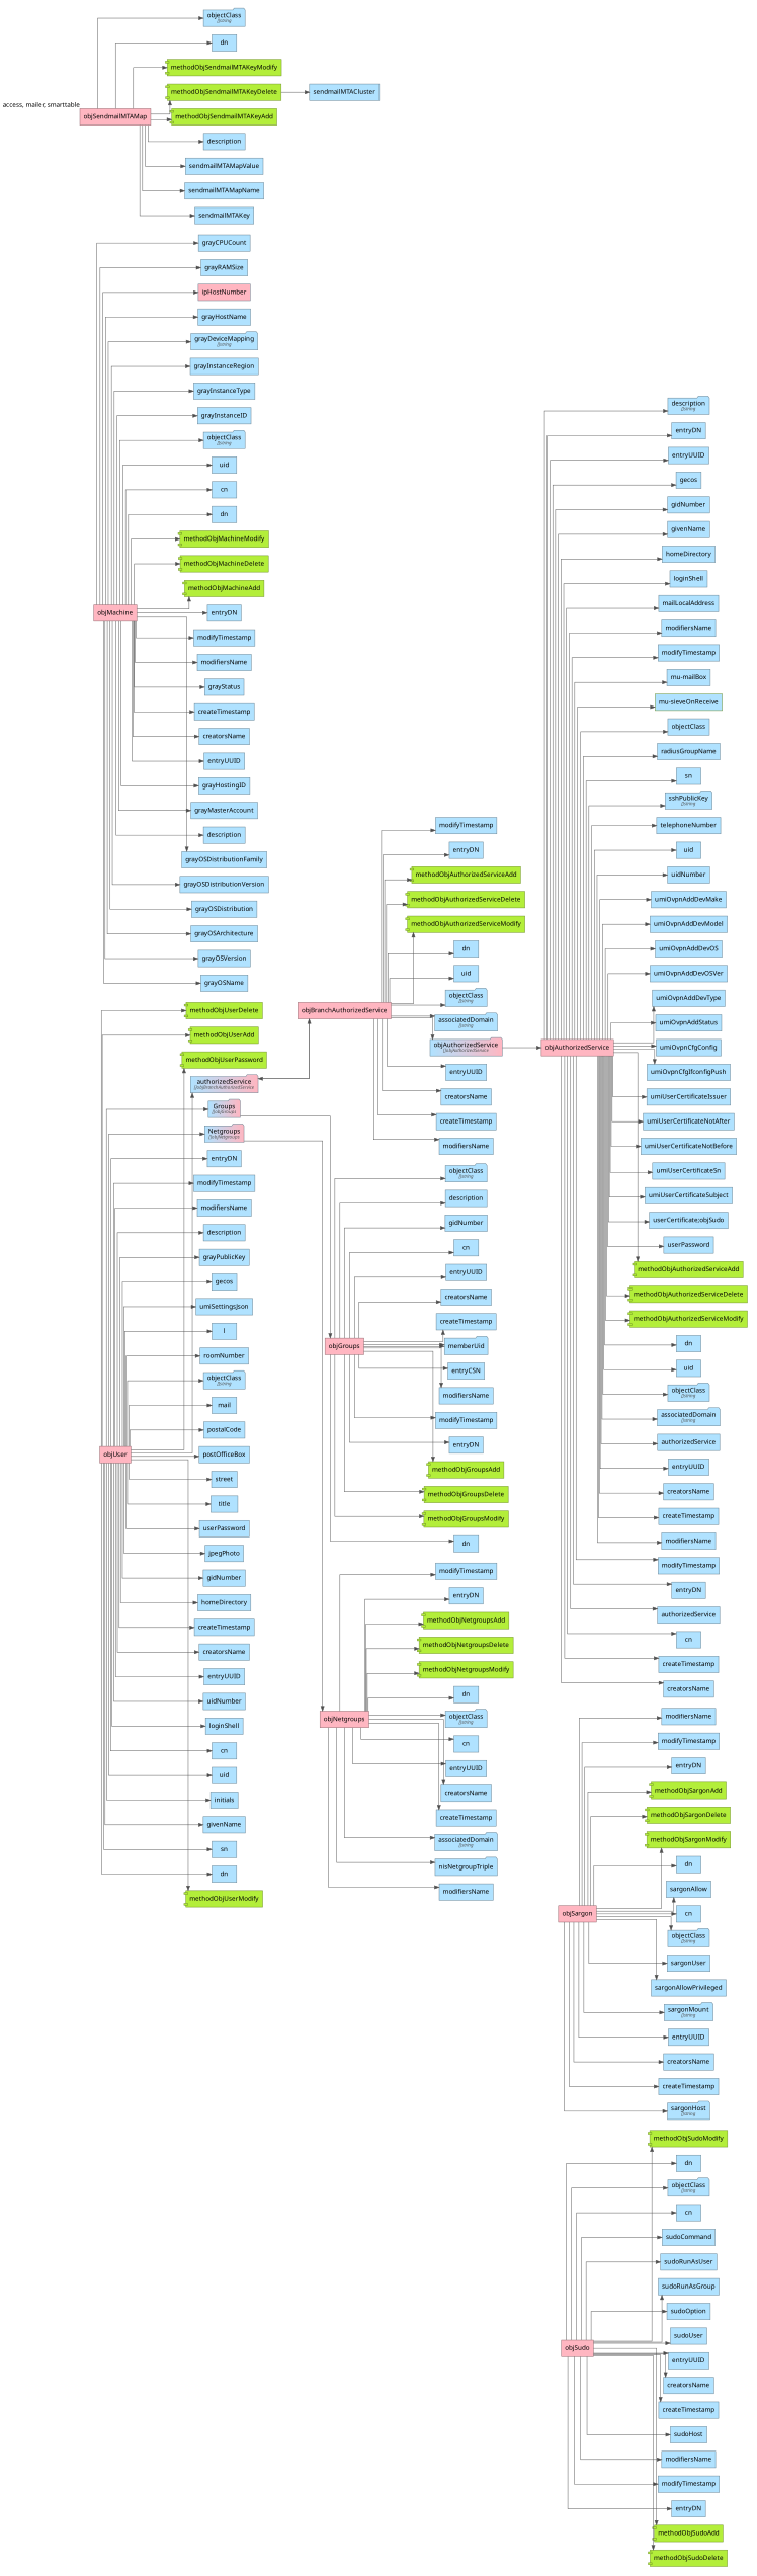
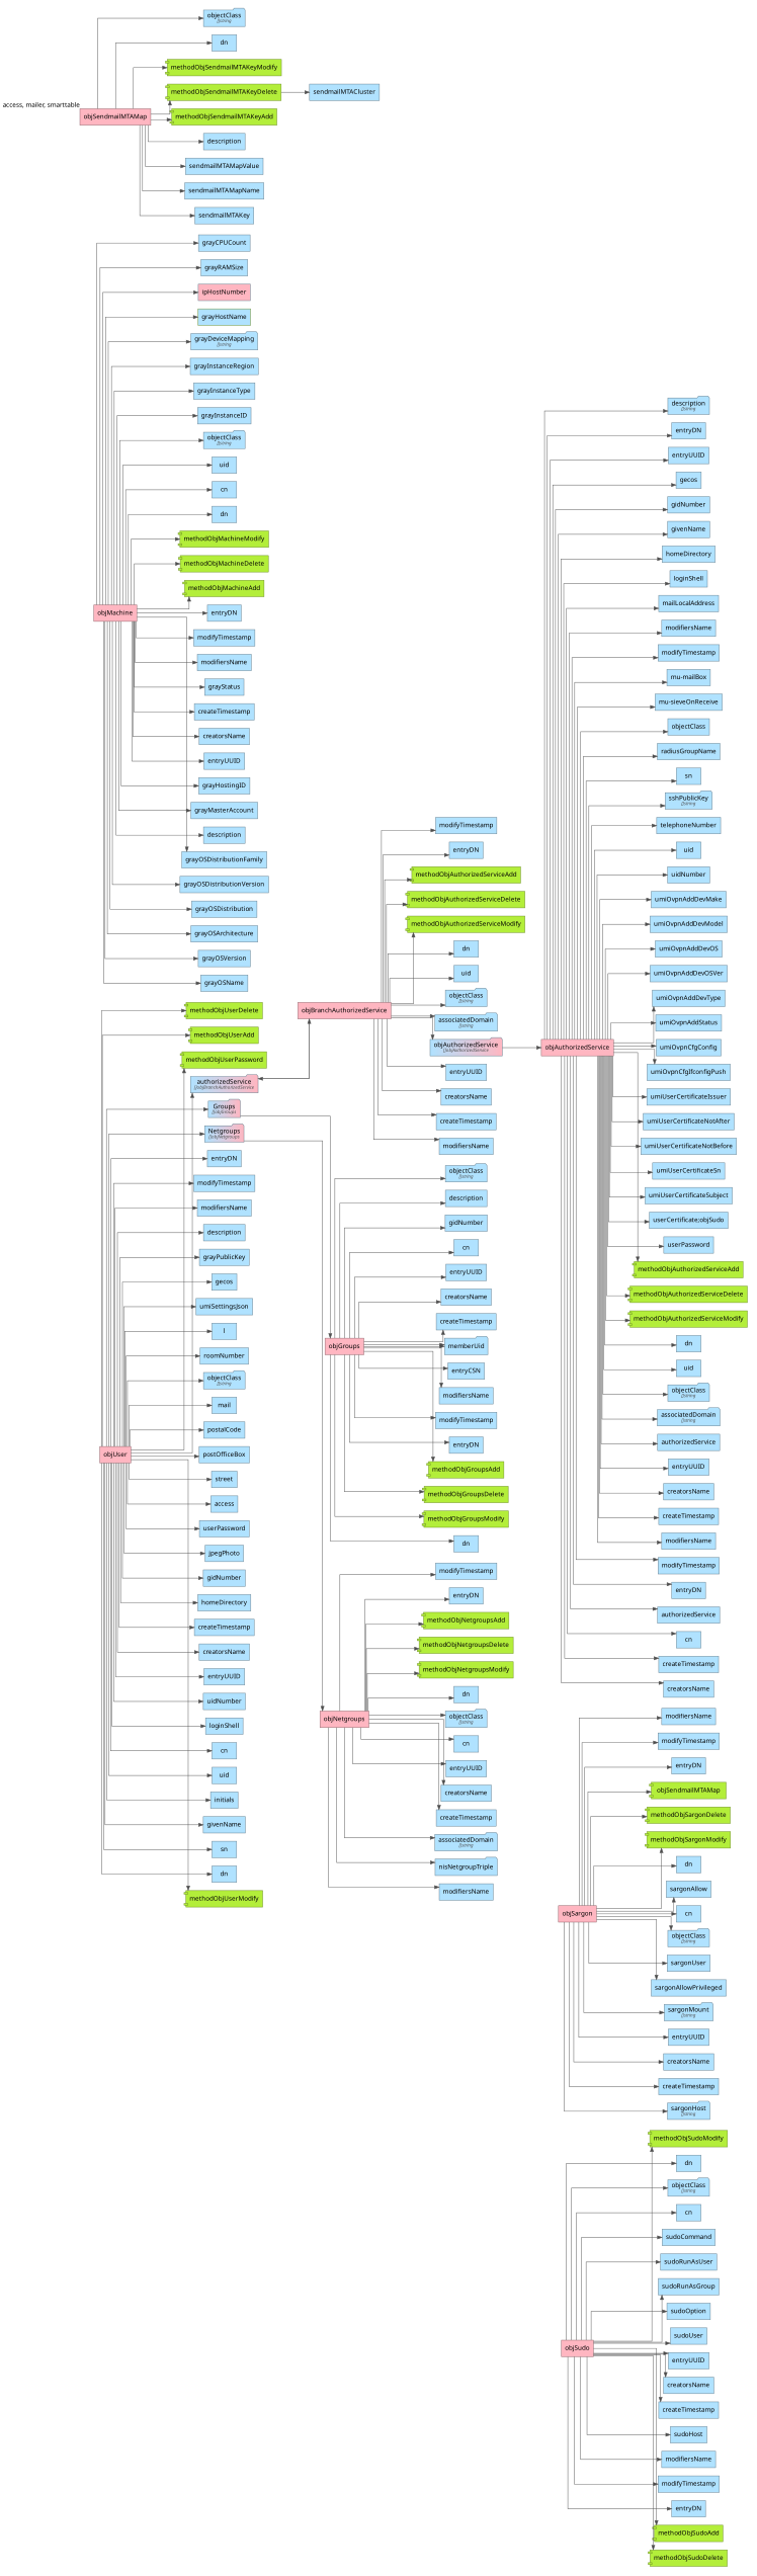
  digraph {
    bgcolor=white
    concentrate=true
    forcelabels=true
    labeljust=l
    labelloc=t
    mclimit=99
    ordering=out
    rankdir=LR
    splines=ortho
    weight=2
    node [color=lightskyblue4 fillcolor=lightskyblue1 fontname="Input Mono" fontsize=14 shape=box style="filled,solid"]
    edge [arrowhead=normal arrowtail=none color=gray30 dir=both fontsize=14 style=solid]
    n1 [color=lightpink4 fillcolor=lightpink label=objSudo]
    n2 [color=lightpink4 fillcolor=lightpink label=objSargon]
    n3 [color=lightpink4 fillcolor=lightpink label=objAuthorizedService]
    n4 [color=lightpink4 fillcolor=lightpink label=objUser]
    n5 [color=olivedrab4 fillcolor=olivedrab2 label=methodObjUserPassword shape=component]
    n6 [color=olivedrab4 fillcolor=olivedrab2 label=methodObjUserAdd shape=component]
    n7 [color=olivedrab4 fillcolor=olivedrab2 label=methodObjUserDelete shape=component]
    n8 [color=olivedrab4 fillcolor=olivedrab2 label=methodObjUserModify shape=component]
    n9 [label=dn]
    n10 [label=sn]
    n11 [label=givenName]
    n12 [label=initials]
    n13 [label=uid]
    n14 [label=cn]
    n15 [label=loginShell]
    n16 [label=uidNumber]
    n17 [label=entryUUID]
    n18 [label=creatorsName]
    n19 [label=createTimestamp]
    n20 [label=homeDirectory]
    n21 [label=gidNumber]
    n22 [label=jpegPhoto]
    n23 [label=userPassword]
-   n24 [label=title]
+   n24 [label=access]
    n25 [label=street]
    n26 [label=postOfficeBox]
    n27 [label=postalCode]
    n28 [label=mail]
    n29 [label=<objectClass<BR/><FONT COLOR="gray30" POINT-SIZE="10"><I>[]string</I></FONT>> shape=folder]
    n30 [label=roomNumber]
    n31 [label=l]
    n32 [label=umiSettingsJson]
    n33 [label=gecos]
    n34 [label=grayPublicKey]
    n35 [label=description]
    n36 [label=modifiersName]
    n37 [label=modifyTimestamp]
    n38 [label=entryDN]
    n39 [fillcolor="lightskyblue1:lightpink" label=<authorizedService<BR/><FONT COLOR="gray30" POINT-SIZE="10"><I>[]objBranchAuthorizedService</I></FONT>> shape=folder]
    n40 [fillcolor="lightskyblue1:lightpink" label=<Groups<BR/><FONT COLOR="gray30" POINT-SIZE="10"><I>[]objGroups</I></FONT>> shape=folder]
    n41 [fillcolor="lightskyblue1:lightpink" label=<Netgroups<BR/><FONT COLOR="gray30" POINT-SIZE="10"><I>[]objNetgroups</I></FONT>> shape=folder]
    n42 [color=lightpink4 fillcolor=lightpink label=objBranchAuthorizedService]
    n43 [color=lightpink4 fillcolor=lightpink label=objGroups]
    n44 [color=lightpink4 fillcolor=lightpink label=objNetgroups]
    n45 [color=olivedrab4 fillcolor=olivedrab2 label=methodObjAuthorizedServiceAdd shape=component]
    n46 [color=olivedrab4 fillcolor=olivedrab2 label=methodObjAuthorizedServiceDelete shape=component]
    n47 [color=olivedrab4 fillcolor=olivedrab2 label=methodObjAuthorizedServiceModify shape=component]
    n48 [label=dn]
    n49 [label=uid]
    n50 [label=<objectClass<BR/><FONT COLOR="gray30" POINT-SIZE="10"><I>[]string</I></FONT>> shape=folder]
    n51 [label=<associatedDomain<BR/><FONT COLOR="gray30" POINT-SIZE="10"><I>[]string</I></FONT>> shape=folder]
    n52 [fillcolor="lightskyblue1:lightpink" label=<objAuthorizedService<BR/><FONT COLOR="gray30" POINT-SIZE="10"><I>[]objAuthorizedService</I></FONT>> shape=folder]
    n53 [label=entryUUID]
    n54 [label=creatorsName]
    n55 [label=createTimestamp]
    n56 [label=modifiersName]
    n57 [label=modifyTimestamp]
    n58 [label=entryDN]
    n59 [color=olivedrab4 fillcolor=olivedrab2 label=methodObjAuthorizedServiceAdd shape=component]
    n60 [color=olivedrab4 fillcolor=olivedrab2 label=methodObjAuthorizedServiceDelete shape=component]
    n61 [color=olivedrab4 fillcolor=olivedrab2 label=methodObjAuthorizedServiceModify shape=component]
    n62 [label=dn]
    n63 [label=uid]
    n64 [label=<objectClass<BR/><FONT COLOR="gray30" POINT-SIZE="10"><I>[]string</I></FONT>> shape=folder]
    n65 [label=<associatedDomain<BR/><FONT COLOR="gray30" POINT-SIZE="10"><I>[]string</I></FONT>> shape=folder]
    n66 [label=authorizedService]
    n67 [label=entryUUID]
    n68 [label=creatorsName]
    n69 [label=createTimestamp]
    n70 [label=modifiersName]
    n71 [label=modifyTimestamp]
    n72 [label=entryDN]
    n73 [label=authorizedService]
    n74 [label=cn]
    n75 [label=createTimestamp]
    n76 [label=creatorsName]
    n77 [label=<description<BR/><FONT COLOR="gray30" POINT-SIZE="10"><I>[]string</I></FONT>> shape=folder]
    n78 [label=entryDN]
    n79 [label=entryUUID]
    n80 [label=gecos]
    n81 [label=gidNumber]
    n82 [label=givenName]
    n83 [label=homeDirectory]
    n84 [label=loginShell]
    n85 [label=mailLocalAddress]
    n86 [label=modifiersName]
    n87 [label=modifyTimestamp]
    n88 [label="mu-mailBox"]
-   n89 [color=olivedrab4 label="mu-sieveOnReceive"]
+   n89 [label="mu-sieveOnReceive"]
    n90 [label=objectClass]
    n91 [label=radiusGroupName]
    n92 [label=sn]
    n93 [label=<sshPublicKey<BR/><FONT COLOR="gray30" POINT-SIZE="10"><I>[]string</I></FONT>> shape=folder]
    n94 [label=telephoneNumber]
    n95 [label=uid]
    n96 [label=uidNumber]
    n97 [label=umiOvpnAddDevMake]
    n98 [label=umiOvpnAddDevModel]
    n99 [label=umiOvpnAddDevOS]
    n100 [label=umiOvpnAddDevOSVer]
    n101 [label=umiOvpnAddDevType]
    n102 [label=umiOvpnAddStatus]
    n103 [label=umiOvpnCfgConfig]
    n104 [label=umiOvpnCfgIfconfigPush]
    n105 [label=umiUserCertificateIssuer]
    n106 [label=umiUserCertificateNotAfter]
    n107 [label=umiUserCertificateNotBefore]
    n108 [label=umiUserCertificateSn]
    n109 [label=umiUserCertificateSubject]
    n110 [label="userCertificate;objSudo"]
    n111 [label=userPassword]
    n112 [color=olivedrab4 fillcolor=olivedrab2 label=methodObjGroupsAdd shape=component]
    n113 [color=olivedrab4 fillcolor=olivedrab2 label=methodObjGroupsDelete shape=component]
    n114 [color=olivedrab4 fillcolor=olivedrab2 label=methodObjGroupsModify shape=component]
    n115 [label=dn]
    n116 [label=<objectClass<BR/><FONT COLOR="gray30" POINT-SIZE="10"><I>[]string</I></FONT>> shape=folder]
    n117 [label=description]
    n118 [label=gidNumber]
    n119 [label=cn]
    n120 [label=entryUUID]
    n121 [label=creatorsName]
    n122 [label=createTimestamp]
    n123 [label=memberUid shape=folder]
    n124 [label=entryCSN]
    n125 [label=modifiersName]
    n126 [label=modifyTimestamp]
    n127 [label=entryDN]
    n128 [color=olivedrab4 fillcolor=olivedrab2 label=methodObjNetgroupsAdd shape=component]
    n129 [color=olivedrab4 fillcolor=olivedrab2 label=methodObjNetgroupsDelete shape=component]
    n130 [color=olivedrab4 fillcolor=olivedrab2 label=methodObjNetgroupsModify shape=component]
    n131 [label=dn]
    n132 [label=<objectClass<BR/><FONT COLOR="gray30" POINT-SIZE="10"><I>[]string</I></FONT>> shape=folder]
    n133 [label=cn]
    n134 [label=entryUUID]
    n135 [label=creatorsName]
    n136 [label=createTimestamp]
    n137 [label=<associatedDomain<BR/><FONT COLOR="gray30" POINT-SIZE="10"><I>[]string</I></FONT>> shape=folder]
    n138 [label=nisNetgroupTriple shape=folder]
    n139 [label=modifiersName]
    n140 [label=modifyTimestamp]
    n141 [label=entryDN]
    n142 [color=olivedrab4 fillcolor=olivedrab2 label=methodObjSudoAdd shape=component]
    n143 [color=olivedrab4 fillcolor=olivedrab2 label=methodObjSudoDelete shape=component]
    n144 [color=olivedrab4 fillcolor=olivedrab2 label=methodObjSudoModify shape=component]
    n145 [label=dn]
    n146 [label=<objectClass<BR/><FONT COLOR="gray30" POINT-SIZE="10"><I>[]string</I></FONT>> shape=folder]
    n147 [label=cn]
    n148 [label=sudoCommand]
    n149 [label=sudoRunAsUser]
    n150 [label=sudoRunAsGroup]
    n151 [label=sudoOption]
    n152 [label=sudoUser]
    n153 [label=entryUUID]
    n154 [label=creatorsName]
    n155 [label=createTimestamp]
    n156 [label=sudoHost]
    n157 [label=modifiersName]
    n158 [label=modifyTimestamp]
    n159 [label=entryDN]
-   n160 [color=olivedrab4 fillcolor=olivedrab2 label=methodObjSargonAdd shape=component]
+   n160 [color=olivedrab4 fillcolor=olivedrab2 label=objSendmailMTAMap shape=component]
    n161 [color=olivedrab4 fillcolor=olivedrab2 label=methodObjSargonDelete shape=component]
    n162 [color=olivedrab4 fillcolor=olivedrab2 label=methodObjSargonModify shape=component]
    n163 [label=dn]
    n164 [label=sargonAllow]
    n165 [label=cn]
    n166 [label=<objectClass<BR/><FONT COLOR="gray30" POINT-SIZE="10"><I>[]string</I></FONT>> shape=folder]
    n167 [label=sargonUser]
    n168 [label=sargonAllowPrivileged]
    n169 [label=<sargonMount<BR/><FONT COLOR="gray30" POINT-SIZE="10"><I>[]string</I></FONT>> shape=folder]
    n170 [label=entryUUID]
    n171 [label=creatorsName]
    n172 [label=createTimestamp]
    n173 [label=<sargonHost<BR/><FONT COLOR="gray30" POINT-SIZE="10"><I>[]string</I></FONT>> shape=folder]
    n174 [label=modifiersName]
    n175 [label=modifyTimestamp]
    n176 [label=entryDN]
    n177 [color=lightpink4 fillcolor=lightpink label=objMachine]
    n178 [color=olivedrab4 fillcolor=olivedrab2 label=methodObjMachineAdd shape=component]
    n179 [color=olivedrab4 fillcolor=olivedrab2 label=methodObjMachineDelete shape=component]
    n180 [color=olivedrab4 fillcolor=olivedrab2 label=methodObjMachineModify shape=component]
    n181 [label=dn]
    n182 [label=cn]
    n183 [label=uid]
    n184 [label=<objectClass<BR/><FONT COLOR="gray30" POINT-SIZE="10"><I>[]string</I></FONT>> shape=folder]
    n185 [label=grayInstanceID]
    n186 [label=grayInstanceType]
    n187 [label=grayInstanceRegion]
    n188 [label=<grayDeviceMapping<BR/><FONT COLOR="gray30" POINT-SIZE="10"><I>[]string</I></FONT>> shape=folder]
-   n189 [label=grayHostName]
+   n189 [color=olivedrab4 label=grayHostName]
    n190 [fillcolor=lightpink label=ipHostNumber]
    n191 [label=grayRAMSize]
    n192 [label=grayCPUCount]
    n193 [label=grayOSName]
    n194 [label=grayOSVersion]
    n195 [label=grayOSArchitecture]
    n196 [label=grayOSDistribution]
    n197 [label=grayOSDistributionVersion]
    n198 [label=grayOSDistributionFamily]
    n199 [label=description]
    n200 [label=grayMasterAccount]
    n201 [label=grayHostingID]
    n202 [label=entryUUID]
    n203 [label=creatorsName]
    n204 [label=createTimestamp]
    n205 [label=grayStatus]
    n206 [label=modifiersName]
    n207 [label=modifyTimestamp]
    n208 [label=entryDN]
    n209 [color=lightpink4 fillcolor=lightpink label=objSendmailMTAMap xlabel="access, mailer, smarttable"]
    n210 [color=olivedrab4 fillcolor=olivedrab2 label=methodObjSendmailMTAKeyAdd shape=component]
    n211 [color=olivedrab4 fillcolor=olivedrab2 label=methodObjSendmailMTAKeyDelete shape=component]
    n212 [color=olivedrab4 fillcolor=olivedrab2 label=methodObjSendmailMTAKeyModify shape=component]
    n213 [label=dn]
    n214 [label=<objectClass<BR/><FONT COLOR="gray30" POINT-SIZE="10"><I>[]string</I></FONT>> shape=folder]
    n215 [label=sendmailMTAKey]
    n216 [label=sendmailMTAMapName]
    n217 [label=sendmailMTAMapValue]
    n218 [label=sendmailMTACluster]
    n219 [label=description]
    subgraph sub_1 {
      rank=same
      n1
      n2
      n3
    }
    subgraph cluster_2 {
      style=invis
      n4
      n5
      n6
      n7
      n8
      n9
      n10
      n11
      n12
      n13
      n14
      n15
      n16
      n17
      n18
      n19
      n20
      n21
      n22
      n23
      n24
      n25
      n26
      n27
      n28
      n29
      n30
      n31
      n32
      n33
      n34
      n35
      n36
      n37
      n38
      n39
      n40
      n41
      n42
      n43
      n44
    }
    subgraph cluster_3 {
      style=invis
      n45
      n46
      n47
      n48
      n49
      n50
      n51
      n52
      n53
      n54
      n55
      n56
      n57
      n58
    }
    subgraph cluster_4 {
      style=invis
      n59
      n60
      n61
      n62
      n63
      n64
      n65
      n66
      n67
      n68
      n69
      n70
      n71
      n72
      n73
      n74
      n75
      n76
      n77
      n78
      n79
      n80
      n81
      n82
      n83
      n84
      n85
      n86
      n87
      n88
      n89
      n90
      n91
      n92
      n93
      n94
      n95
      n96
      n97
      n98
      n99
      n100
      n101
      n102
      n103
      n104
      n105
      n106
      n107
      n108
      n109
      n110
      n111
    }
    subgraph cluster_5 {
      style=invis
      n112
      n113
      n114
      n115
      n116
      n117
      n118
      n119
      n120
      n121
      n122
      n123
      n124
      n125
      n126
      n127
    }
    subgraph cluster_6 {
      style=invis
      n128
      n129
      n130
      n131
      n132
      n133
      n134
      n135
      n136
      n137
      n138
      n139
      n140
      n141
    }
    subgraph cluster_7 {
      style=invis
      n142
      n143
      n144
      n145
      n146
      n147
      n148
      n149
      n150
      n151
      n152
      n153
      n154
      n155
      n156
      n157
      n158
      n159
    }
    subgraph cluster_8 {
      style=invis
      n160
      n161
      n162
      n163
      n164
      n165
      n166
      n167
      n168
      n169
      n170
      n171
      n172
      n173
      n174
      n175
      n176
    }
    subgraph cluster_9 {
      style=invis
      n177
      n178
      n179
      n180
      n181
      n182
      n183
      n184
      n185
      n186
      n187
      n188
      n189
      n190
      n191
      n192
      n193
      n194
      n195
      n196
      n197
      n198
      n199
      n200
      n201
      n202
      n203
      n204
      n205
      n206
      n207
      n208
    }
    subgraph cluster_10 {
      style=invis
      n209
      n210
      n211
      n212
      n213
      n214
      n215
      n216
      n217
      n218
      n219
    }
    n1 -> n142
    n1 -> n143
    n1 -> n144
    n1 -> n145
    n1 -> n146
    n1 -> n147
    n1 -> n148
    n1 -> n149
    n1 -> n150
    n1 -> n151
    n1 -> n152
    n1 -> n153
    n1 -> n154
    n1 -> n155
    n1 -> n156
    n1 -> n157
    n1 -> n158
    n1 -> n159
    n2 -> n160
    n2 -> n161
    n2 -> n162
    n2 -> n163
    n2 -> n164
    n2 -> n165
    n2 -> n166
    n2 -> n167
    n2 -> n168
    n2 -> n169
    n2 -> n170
    n2 -> n171
    n2 -> n172
    n2 -> n173
    n2 -> n174
    n2 -> n175
    n2 -> n176
    n3 -> n59
    n3 -> n60
    n3 -> n61
    n3 -> n62
    n3 -> n63
    n3 -> n64
    n3 -> n65
    n3 -> n66
    n3 -> n67
    n3 -> n68
    n3 -> n69
    n3 -> n70
    n3 -> n71
    n3 -> n72
    n3 -> n73
    n3 -> n74
    n3 -> n75
    n3 -> n76
    n3 -> n77
    n3 -> n78
    n3 -> n79
    n3 -> n80
    n3 -> n81
    n3 -> n82
    n3 -> n83
    n3 -> n84
    n3 -> n85
    n3 -> n86
    n3 -> n87
    n3 -> n88
    n3 -> n89
    n3 -> n90
    n3 -> n91
    n3 -> n92
    n3 -> n93
    n3 -> n94
    n3 -> n95
    n3 -> n96
    n3 -> n97
    n3 -> n98
    n3 -> n99
    n3 -> n100
    n3 -> n101
    n3 -> n102
    n3 -> n103
    n3 -> n104
    n3 -> n105
    n3 -> n106
    n3 -> n107
    n3 -> n108
    n3 -> n109
    n3 -> n110
    n3 -> n111
    n4 -> n5
    n4 -> n6
    n4 -> n7
    n4 -> n8
    n4 -> n9
    n4 -> n10
    n4 -> n11
    n4 -> n12
    n4 -> n13
    n4 -> n14
    n4 -> n15
    n4 -> n16
    n4 -> n17
    n4 -> n18
    n4 -> n19
    n4 -> n20
    n4 -> n21
    n4 -> n22
    n4 -> n23
    n4 -> n24
    n4 -> n25
    n4 -> n26
    n4 -> n27
    n4 -> n28
    n4 -> n29
    n4 -> n30
    n4 -> n31
    n4 -> n32
    n4 -> n33
    n4 -> n34
    n4 -> n35
    n4 -> n36
    n4 -> n37
    n4 -> n38
    n4 -> n39
    n4 -> n40
    n4 -> n41
    n39 -> n42
    n40 -> n43
    n41 -> n44
    n42 -> n39
    n42 -> n45
    n42 -> n46
    n42 -> n47
    n42 -> n48
    n42 -> n49
    n42 -> n50
    n42 -> n51
    n42 -> n52
    n42 -> n53
    n42 -> n54
    n42 -> n55
    n42 -> n56
    n42 -> n57
    n42 -> n58
    n43 -> n112
    n43 -> n113
    n43 -> n114
    n43 -> n115
    n43 -> n116
    n43 -> n117
    n43 -> n118
    n43 -> n119
    n43 -> n120
    n43 -> n121
    n43 -> n122
    n43 -> n123
    n43 -> n123
    n43 -> n124
    n43 -> n125
    n43 -> n126
    n43 -> n127
    n44 -> n128
    n44 -> n129
    n44 -> n130
    n44 -> n131
    n44 -> n132
    n44 -> n133
    n44 -> n134
    n44 -> n135
    n44 -> n136
    n44 -> n137
    n44 -> n138
    n44 -> n139
    n44 -> n140
    n44 -> n141
    n52 -> n3
    n177 -> n178
    n177 -> n179
    n177 -> n180
    n177 -> n181
    n177 -> n182
    n177 -> n183
    n177 -> n184
    n177 -> n185
    n177 -> n186
    n177 -> n187
    n177 -> n188
    n177 -> n189
    n177 -> n190
    n177 -> n191
    n177 -> n192
    n177 -> n193
    n177 -> n194
    n177 -> n195
    n177 -> n196
    n177 -> n197
    n177 -> n198
    n177 -> n199
    n177 -> n200
    n177 -> n201
    n177 -> n202
    n177 -> n203
    n177 -> n204
    n177 -> n205
    n177 -> n206
    n177 -> n207
    n177 -> n208
    n209 -> n210
    n209 -> n211
    n209 -> n212
    n209 -> n213
    n209 -> n214
    n209 -> n215
    n209 -> n216
    n209 -> n217
    n209 -> n219
    n211 -> n218
  }
